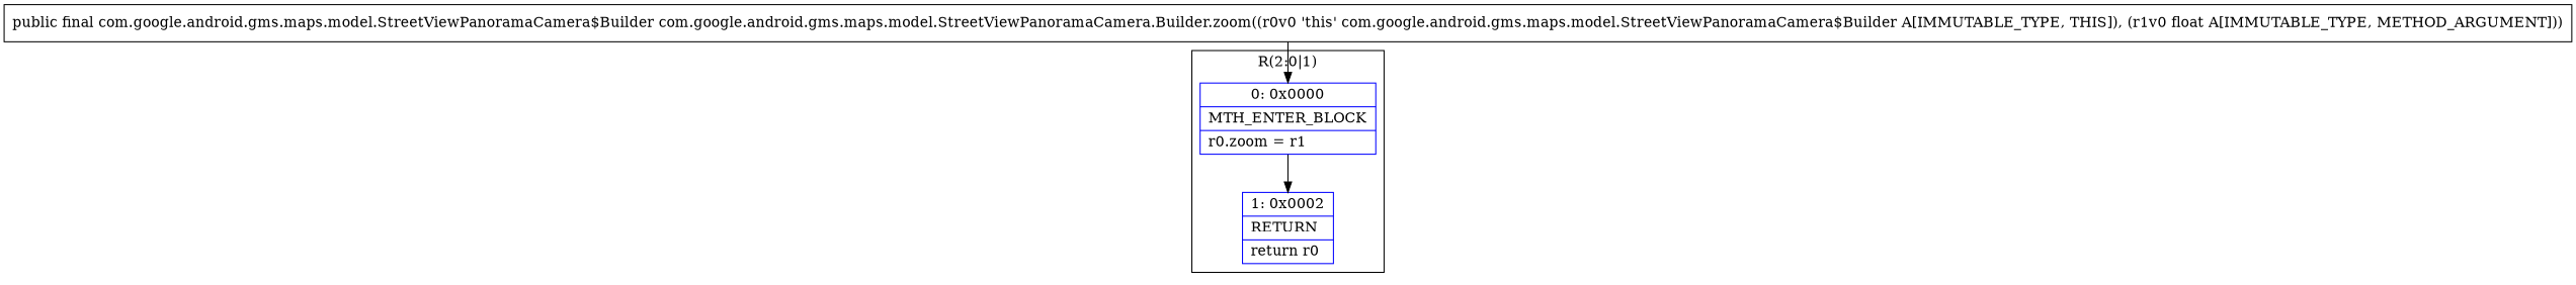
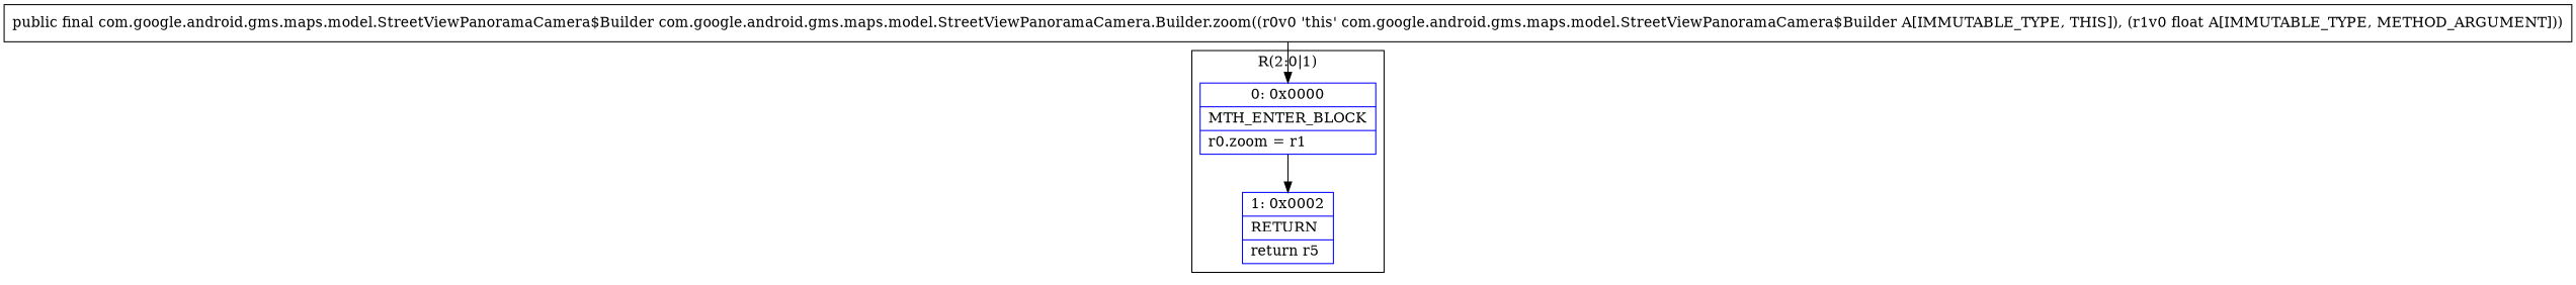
  digraph {
    node [color=blue shape=record]
    n1 [label="{0\:\ 0x0000|MTH_ENTER_BLOCK\l|r0.zoom = r1\l}"]
-   n2 [label="{1\:\ 0x0002|RETURN\l|return r0\l}"]
+   n2 [label="{1\:\ 0x0002|RETURN\l|return r5\l}"]
    n3 [label="{public final com.google.android.gms.maps.model.StreetViewPanoramaCamera$Builder com.google.android.gms.maps.model.StreetViewPanoramaCamera.Builder.zoom((r0v0 'this' com.google.android.gms.maps.model.StreetViewPanoramaCamera$Builder A[IMMUTABLE_TYPE, THIS]), (r1v0 float A[IMMUTABLE_TYPE, METHOD_ARGUMENT])) }" color=""]
    subgraph cluster_1 {
      label="R(2:0|1)"
      n1
      n2
    }
    n1 -> n2
    n3 -> n1
  }
